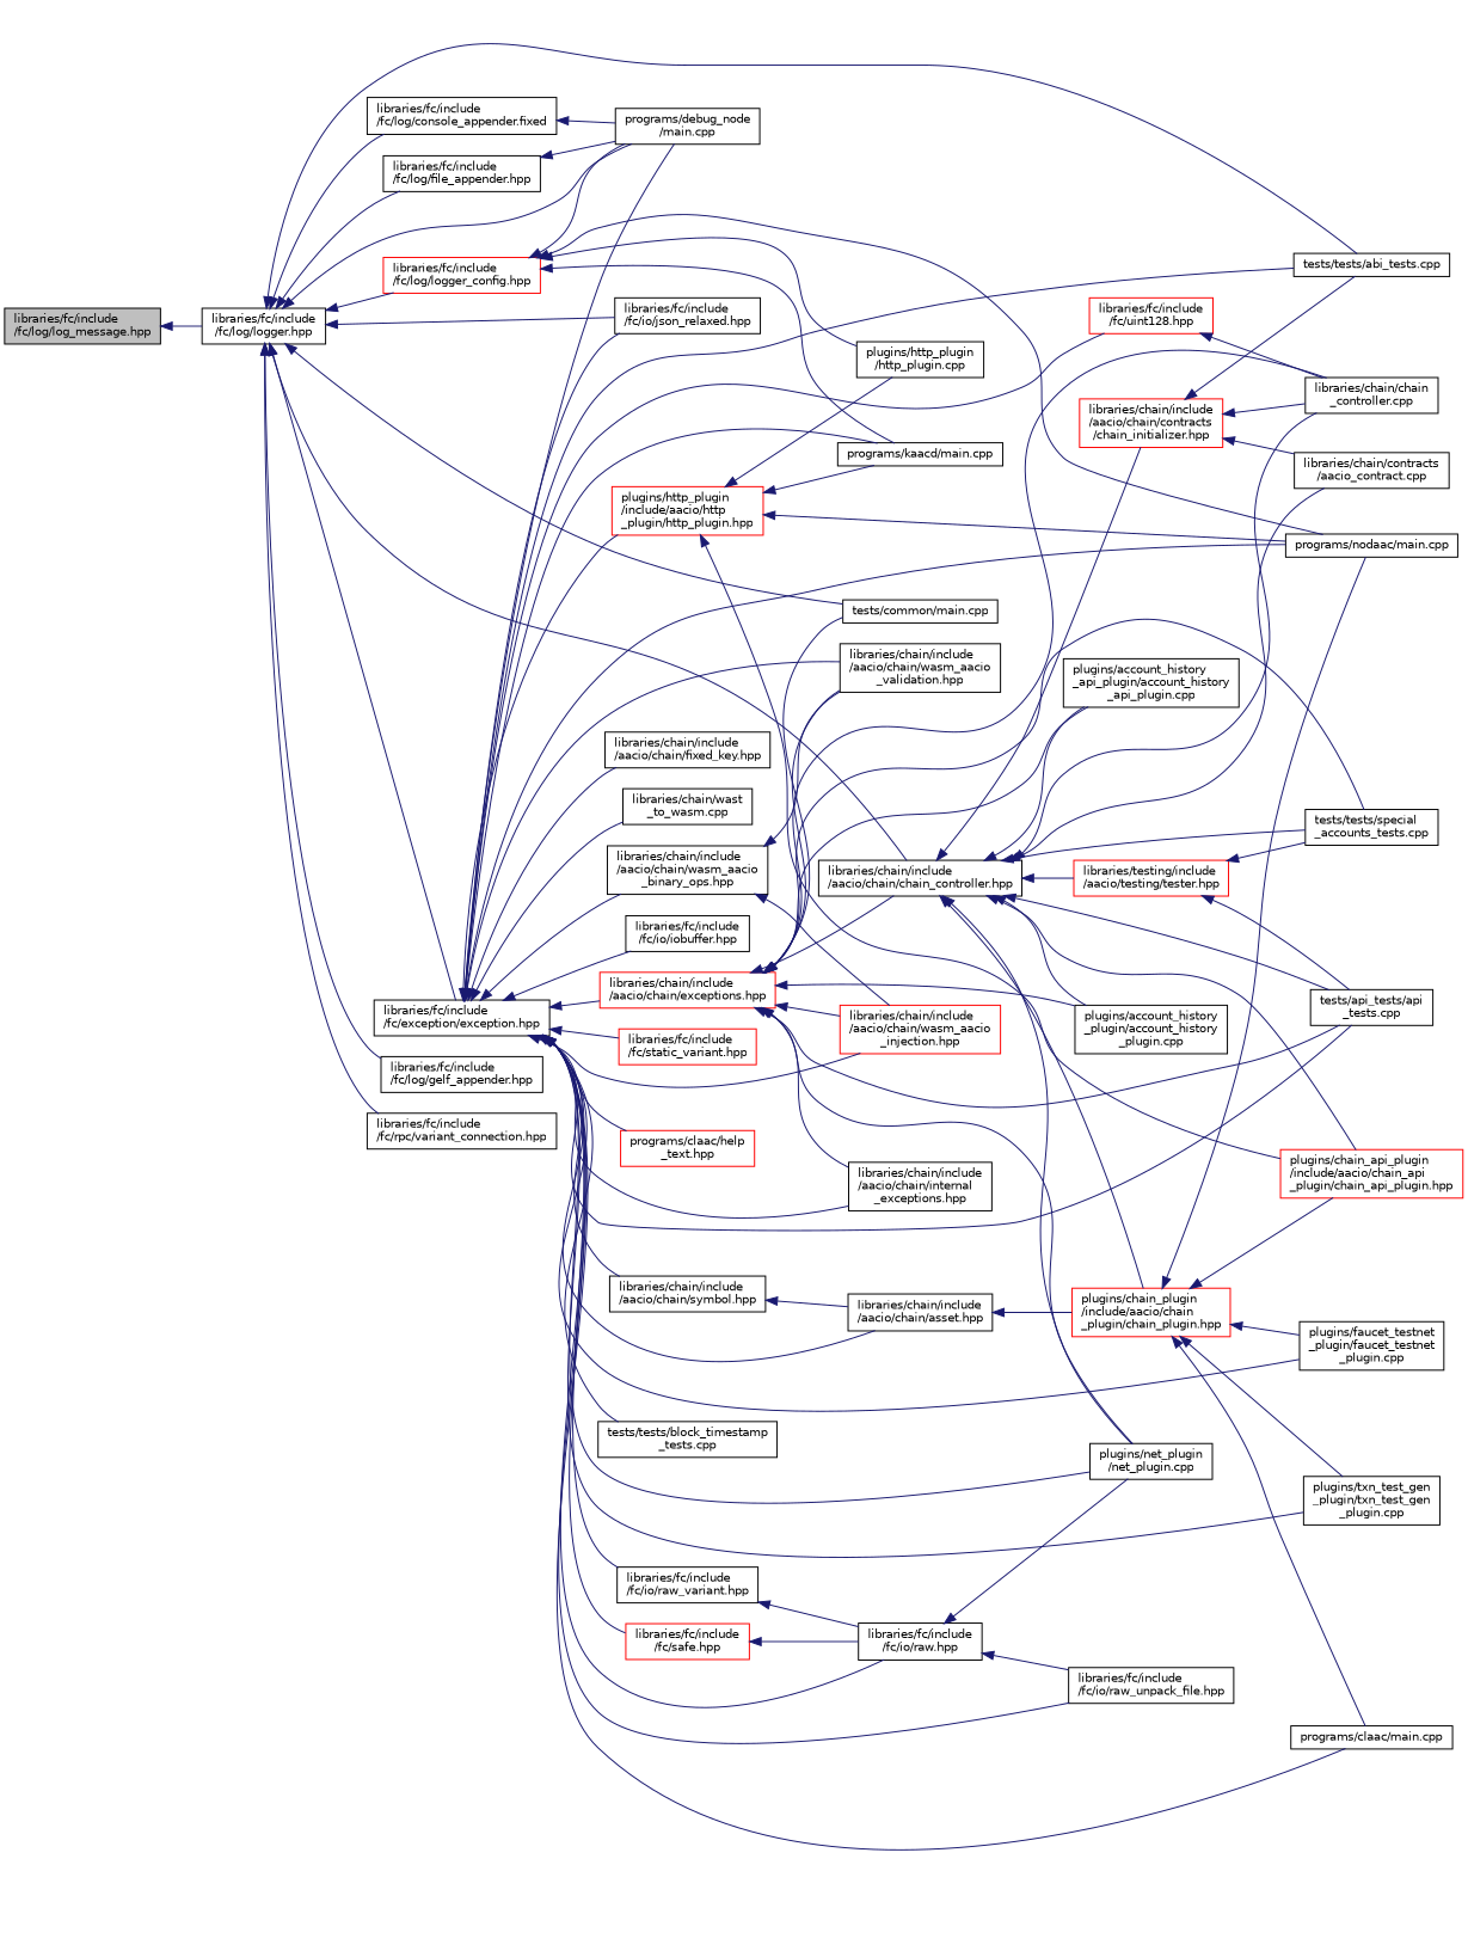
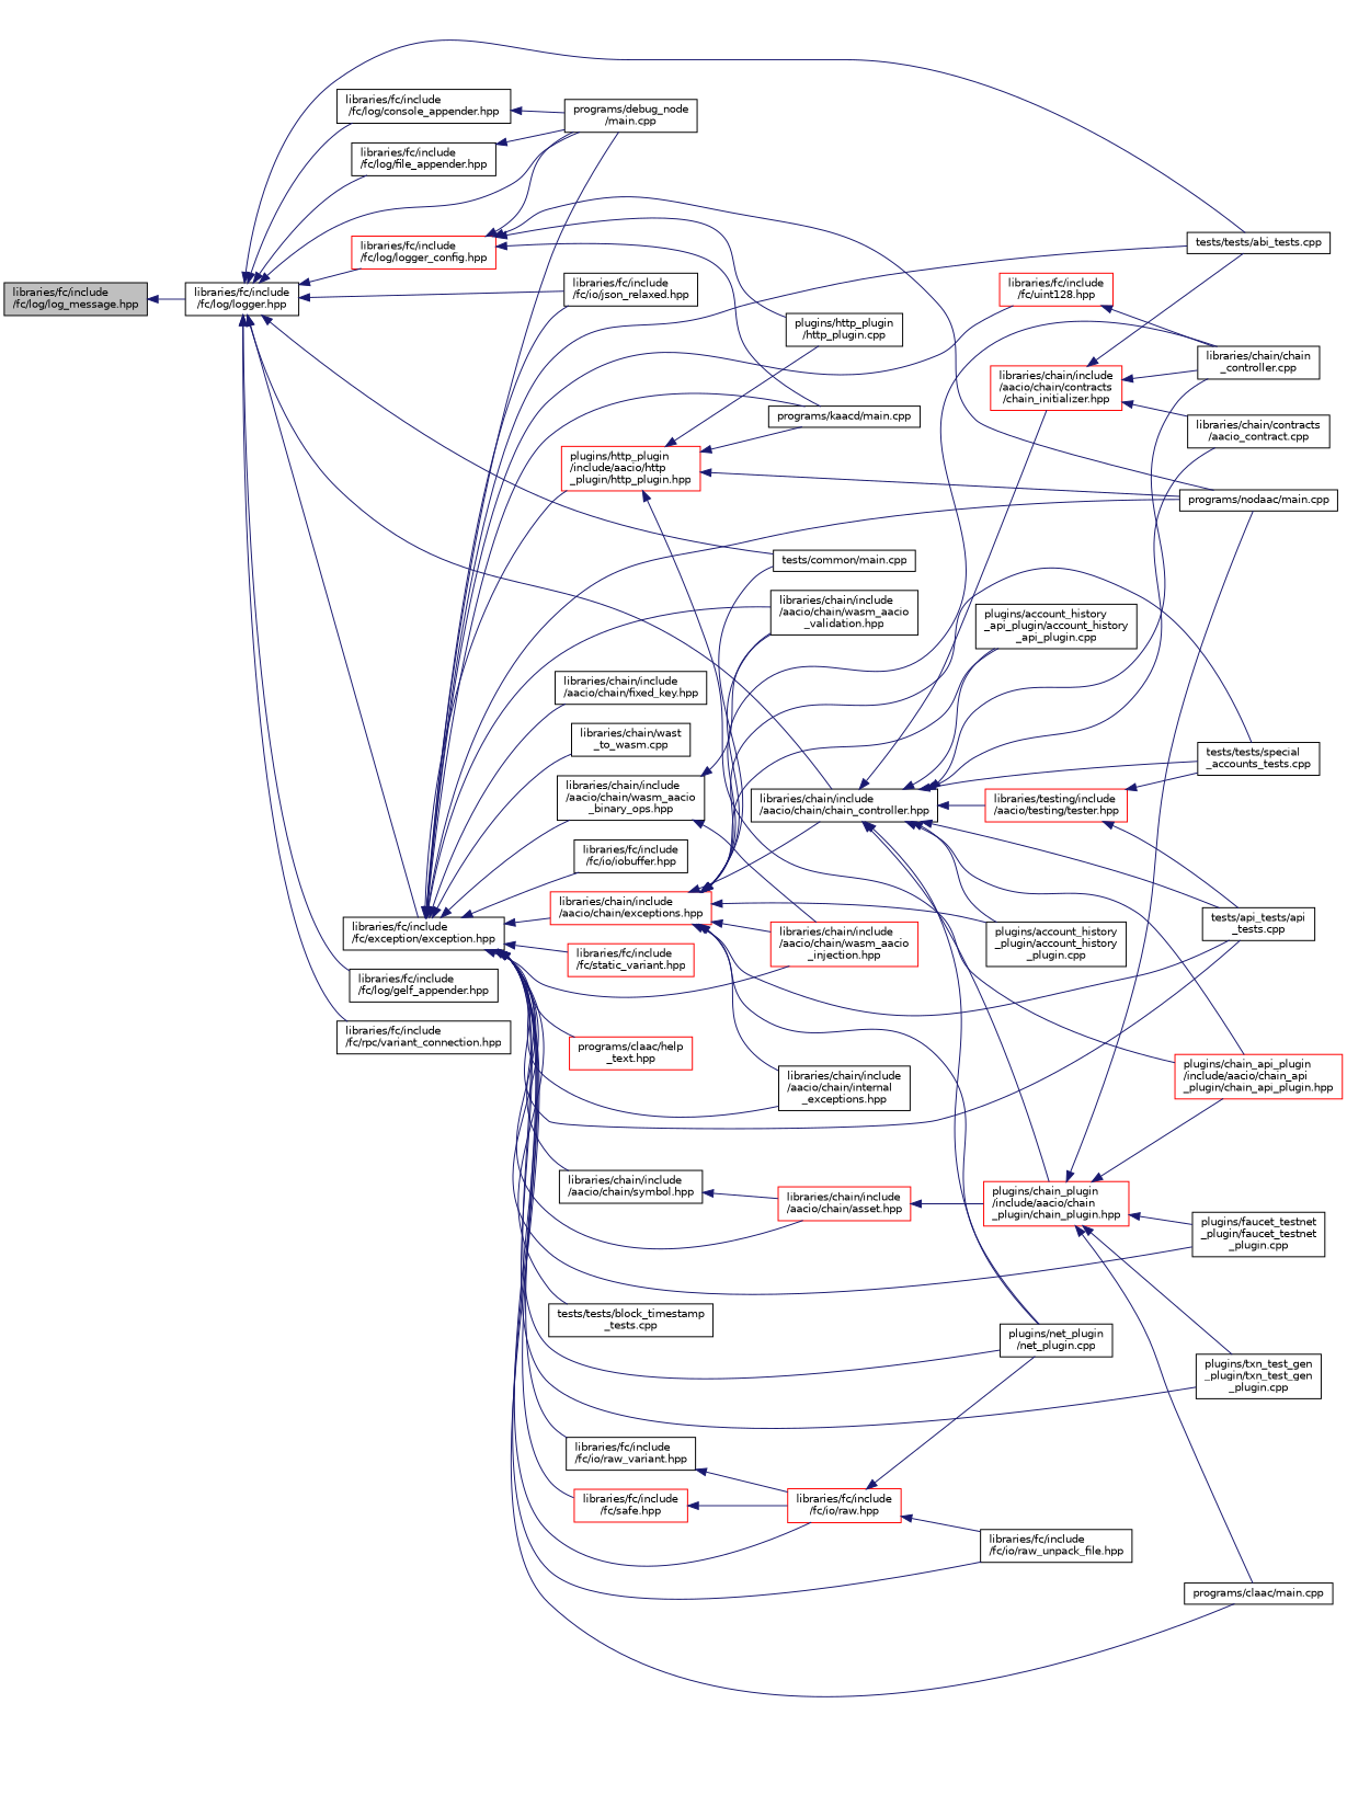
  digraph {
    rankdir=LR
    node [color=black fillcolor=white fontname=Helvetica fontsize=10 shape=record style=filled]
    edge [color=midnightblue dir=back fontname=Helvetica fontsize=10 labelfontname=Helvetica labelfontsize=10 style=solid]
    n1 [fillcolor=grey75 fontcolor=black height=0.2 label="libraries/fc/include\l/fc/log/log_message.hpp" width=0.4]
    n2 [height=0.2 label="libraries/fc/include\l/fc/log/logger.hpp" width=0.4]
    n3 [height=0.2 label="libraries/chain/include\l/aacio/chain/chain_controller.hpp" width=0.4]
    n4 [height=0.2 label="tests/tests/abi_tests.cpp" width=0.4]
    n5 [height=0.2 label="libraries/fc/include\l/fc/exception/exception.hpp" width=0.4]
    n6 [height=0.2 label="tests/common/main.cpp" width=0.4]
    n7 [height=0.2 label="libraries/fc/include\l/fc/io/json_relaxed.hpp" width=0.4]
    n8 [height=0.2 label="programs/debug_node\l/main.cpp" width=0.4]
-   n9 [height=0.2 label="libraries/fc/include\l/fc/log/console_appender.fixed" width=0.4]
+   n9 [height=0.2 label="libraries/fc/include\l/fc/log/console_appender.hpp" width=0.4]
    n10 [height=0.2 label="libraries/fc/include\l/fc/log/file_appender.hpp" width=0.4]
    n11 [height=0.2 label="libraries/fc/include\l/fc/log/gelf_appender.hpp" width=0.4]
    n12 [color=red height=0.2 label="libraries/fc/include\l/fc/log/logger_config.hpp" width=0.4]
    n13 [height=0.2 label="libraries/fc/include\l/fc/rpc/variant_connection.hpp" width=0.4]
    n14 [height=0.2 label="libraries/chain/chain\l_controller.cpp" width=0.4]
    n15 [height=0.2 label="libraries/chain/contracts\l/aacio_contract.cpp" width=0.4]
    n16 [color=red height=0.2 label="libraries/chain/include\l/aacio/chain/contracts\l/chain_initializer.hpp" width=0.4]
    n17 [color=red height=0.2 label="libraries/testing/include\l/aacio/testing/tester.hpp" width=0.4]
    n18 [height=0.2 label="tests/api_tests/api\l_tests.cpp" width=0.4]
    n19 [height=0.2 label="tests/tests/special\l_accounts_tests.cpp" width=0.4]
    n20 [height=0.2 label="plugins/account_history\l_api_plugin/account_history\l_api_plugin.cpp" width=0.4]
    n21 [height=0.2 label="plugins/account_history\l_plugin/account_history\l_plugin.cpp" width=0.4]
    n22 [color=red height=0.2 label="plugins/chain_api_plugin\l/include/aacio/chain_api\l_plugin/chain_api_plugin.hpp" width=0.4]
    n23 [color=red height=0.2 label="plugins/chain_plugin\l/include/aacio/chain\l_plugin/chain_plugin.hpp" width=0.4]
    n24 [height=0.2 label="plugins/net_plugin\l/net_plugin.cpp" width=0.4]
    n25 [height=0.2 label="plugins/faucet_testnet\l_plugin/faucet_testnet\l_plugin.cpp" width=0.4]
    n26 [height=0.2 label="plugins/txn_test_gen\l_plugin/txn_test_gen\l_plugin.cpp" width=0.4]
    n27 [height=0.2 label="programs/claac/main.cpp" width=0.4]
    n28 [height=0.2 label="programs/nodaac/main.cpp" width=0.4]
-   n29 [height=0.2 label="libraries/chain/include\l/aacio/chain/asset.hpp" width=0.4]
+   n29 [color=red height=0.2 label="libraries/chain/include\l/aacio/chain/asset.hpp" width=0.4]
    n30 [color=red height=0.2 label="libraries/chain/include\l/aacio/chain/exceptions.hpp" width=0.4]
    n31 [height=0.2 label="libraries/chain/include\l/aacio/chain/internal\l_exceptions.hpp" width=0.4]
    n32 [color=red height=0.2 label="libraries/chain/include\l/aacio/chain/wasm_aacio\l_injection.hpp" width=0.4]
    n33 [height=0.2 label="libraries/chain/include\l/aacio/chain/wasm_aacio\l_validation.hpp" width=0.4]
    n34 [height=0.2 label="libraries/chain/include\l/aacio/chain/fixed_key.hpp" width=0.4]
    n35 [height=0.2 label="libraries/chain/include\l/aacio/chain/symbol.hpp" width=0.4]
    n36 [height=0.2 label="libraries/chain/include\l/aacio/chain/wasm_aacio\l_binary_ops.hpp" width=0.4]
    n37 [height=0.2 label="libraries/chain/wast\l_to_wasm.cpp" width=0.4]
    n38 [height=0.2 label="libraries/fc/include\l/fc/io/iobuffer.hpp" width=0.4]
-   n39 [height=0.2 label="libraries/fc/include\l/fc/io/raw.hpp" width=0.4]
+   n39 [color=red height=0.2 label="libraries/fc/include\l/fc/io/raw.hpp" width=0.4]
    n40 [height=0.2 label="libraries/fc/include\l/fc/io/raw_unpack_file.hpp" width=0.4]
    n41 [height=0.2 label="libraries/fc/include\l/fc/io/raw_variant.hpp" width=0.4]
    n42 [color=red height=0.2 label="libraries/fc/include\l/fc/safe.hpp" width=0.4]
    n43 [color=red height=0.2 label="libraries/fc/include\l/fc/static_variant.hpp" width=0.4]
    n44 [color=red height=0.2 label="libraries/fc/include\l/fc/uint128.hpp" width=0.4]
    n45 [color=red height=0.2 label="plugins/http_plugin\l/include/aacio/http\l_plugin/http_plugin.hpp" width=0.4]
    n46 [height=0.2 label="programs/kaacd/main.cpp" width=0.4]
    n47 [color=red height=0.2 label="programs/claac/help\l_text.hpp" width=0.4]
    n48 [height=0.2 label="tests/tests/block_timestamp\l_tests.cpp" width=0.4]
    n49 [height=0.2 label="plugins/http_plugin\l/http_plugin.cpp" width=0.4]
    n1 -> n2
    n2 -> n3
    n2 -> n4
    n2 -> n5
    n2 -> n6
    n2 -> n7
    n2 -> n8
    n2 -> n9
    n2 -> n10
    n2 -> n11
    n2 -> n12
    n2 -> n13
    n3 -> n14
    n3 -> n15
    n3 -> n16
    n3 -> n17
    n3 -> n18
    n3 -> n19
    n3 -> n20
    n3 -> n21
    n3 -> n22
    n3 -> n23
    n3 -> n24
    n5 -> n4
    n5 -> n7
    n5 -> n8
    n5 -> n18
    n5 -> n24
    n5 -> n25
    n5 -> n26
    n5 -> n27
    n5 -> n28
    n5 -> n29
    n5 -> n30
    n5 -> n31
    n5 -> n32
    n5 -> n33
    n5 -> n34
    n5 -> n35
    n5 -> n36
    n5 -> n37
    n5 -> n38
    n5 -> n39
    n5 -> n40
    n5 -> n41
    n5 -> n42
    n5 -> n43
    n5 -> n44
    n5 -> n45
    n5 -> n46
    n5 -> n47
    n5 -> n48
    n9 -> n8
    n10 -> n8
    n12 -> n8
    n12 -> n28
    n12 -> n46
    n12 -> n49
    n16 -> n4
    n16 -> n14
    n16 -> n15
    n17 -> n18
    n17 -> n19
    n23 -> n22
    n23 -> n25
    n23 -> n26
    n23 -> n27
    n23 -> n28
    n29 -> n23
    n30 -> n3
    n30 -> n6
    n30 -> n14
    n30 -> n18
    n30 -> n19
    n30 -> n20
    n30 -> n21
    n30 -> n24
    n30 -> n31
    n30 -> n32
    n30 -> n33
    n35 -> n29
    n36 -> n32
    n36 -> n33
    n39 -> n24
    n39 -> n40
    n41 -> n39
    n42 -> n39
    n44 -> n14
    n45 -> n22
    n45 -> n28
    n45 -> n46
    n45 -> n49
  }
